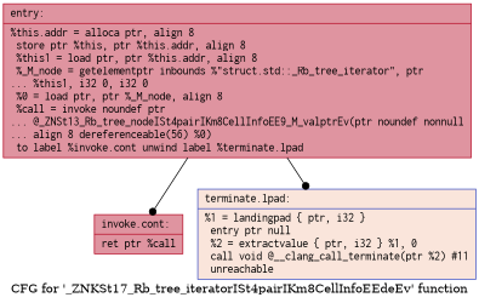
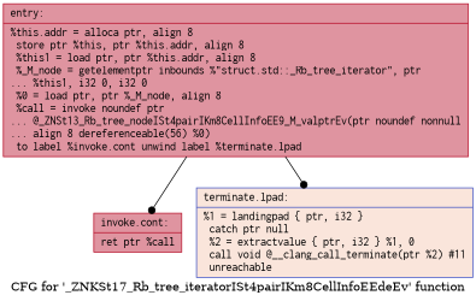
  digraph {
    label="CFG for '_ZNKSt17_Rb_tree_iteratorISt4pairIKm8CellInfoEEdeEv' function"
    node [color="#b70d28ff" fillcolor="#b70d2870" fontname=Courier shape=record style=filled]
    edge [arrowhead=dot]
    n1 [label="{entry:\l|  %this.addr = alloca ptr, align 8\l  store ptr %this, ptr %this.addr, align 8\l  %this1 = load ptr, ptr %this.addr, align 8\l  %_M_node = getelementptr inbounds %\"struct.std::_Rb_tree_iterator\", ptr\l... %this1, i32 0, i32 0\l  %0 = load ptr, ptr %_M_node, align 8\l  %call = invoke noundef ptr\l... @_ZNSt13_Rb_tree_nodeISt4pairIKm8CellInfoEE9_M_valptrEv(ptr noundef nonnull\l... align 8 dereferenceable(56) %0)\l          to label %invoke.cont unwind label %terminate.lpad\l}"]
    n2 [label="{invoke.cont:\l|  ret ptr %call\l}"]
-   n3 [color="#3d50c3ff" fillcolor="#f4c5ad70" label="{terminate.lpad:\l|  %1 = landingpad \{ ptr, i32 \}\l          entry ptr null\l  %2 = extractvalue \{ ptr, i32 \} %1, 0\l  call void @__clang_call_terminate(ptr %2) #11\l  unreachable\l}"]
+   n3 [color="#3d50c3ff" fillcolor="#f4c5ad70" label="{terminate.lpad:\l|  %1 = landingpad \{ ptr, i32 \}\l          catch ptr null\l  %2 = extractvalue \{ ptr, i32 \} %1, 0\l  call void @__clang_call_terminate(ptr %2) #11\l  unreachable\l}"]
    n1 -> n2
    n1 -> n3
  }
